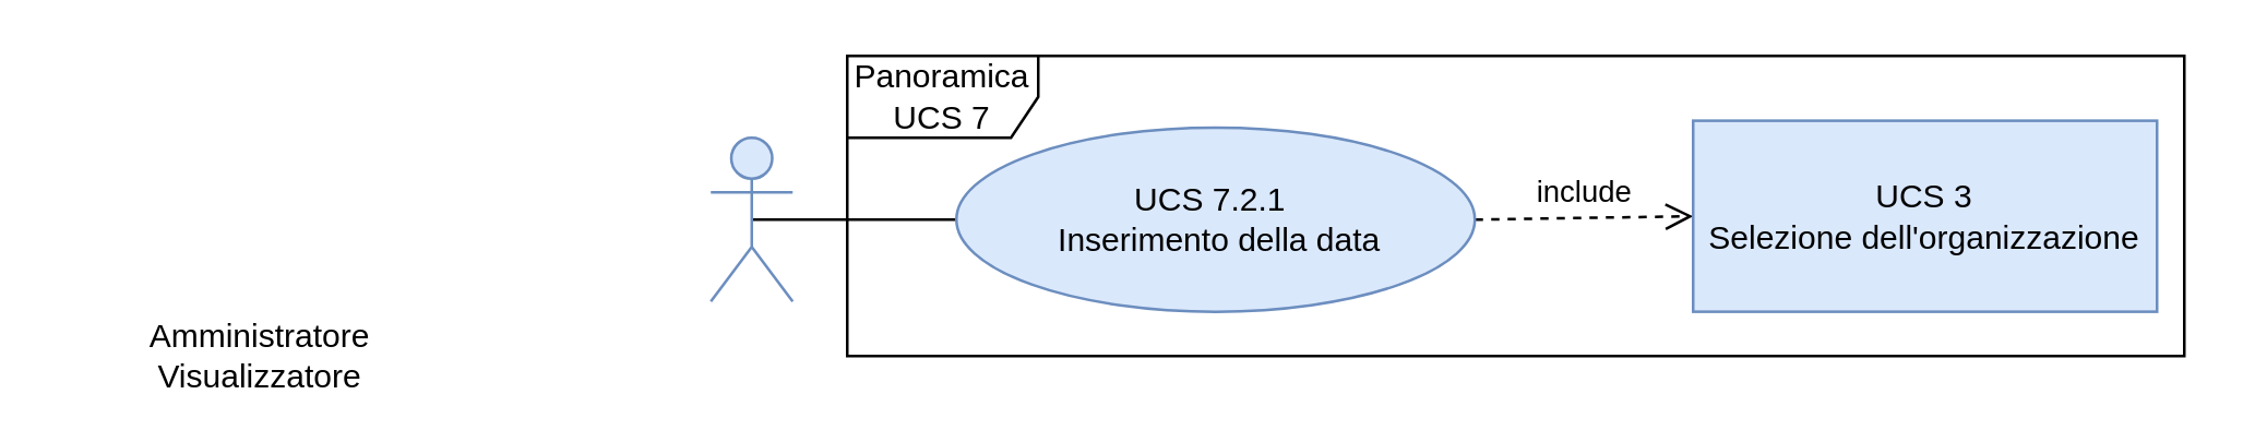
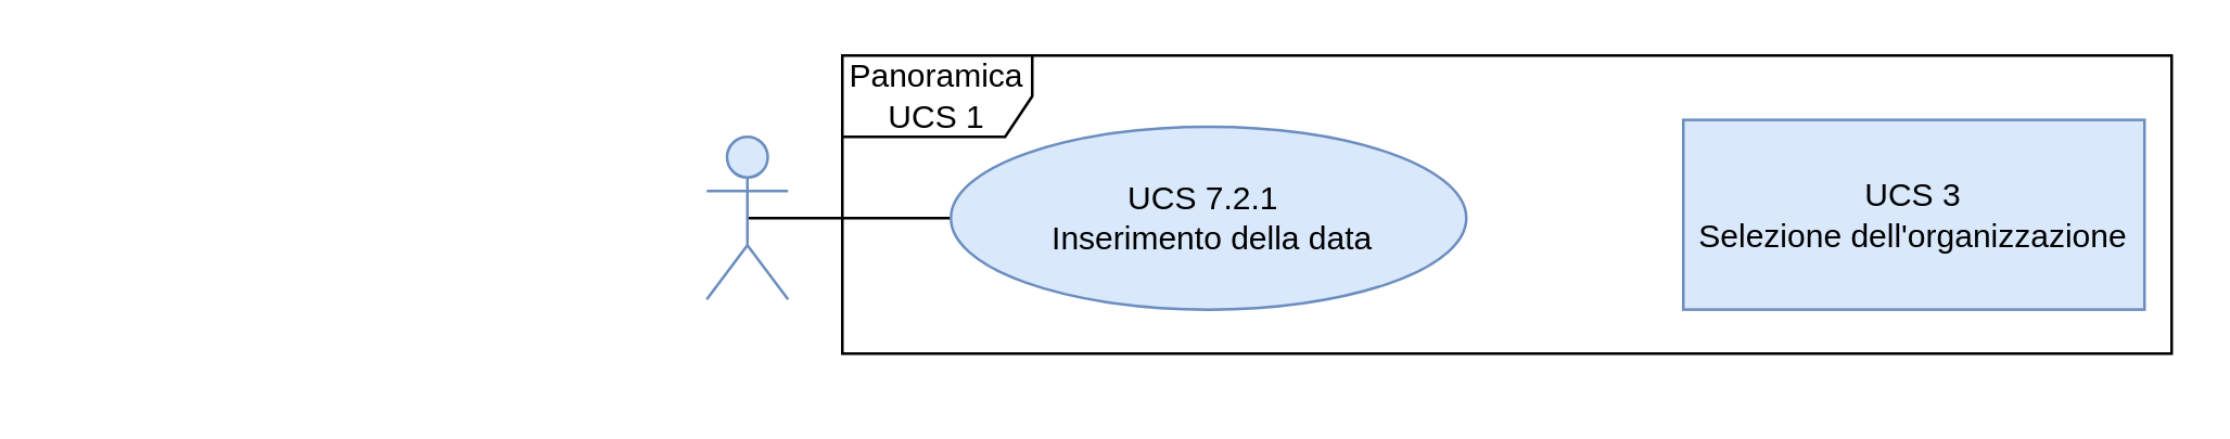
  <mxCell id="0" />
  <mxCell id="1" parent="0" />
- <mxCell id="2" value="Panoramica UCS 7" style="shape=umlFrame;whiteSpace=wrap;html=1;width=70;height=30;" parent="1" vertex="1"><mxGeometry x="310" y="20" width="490" height="110" as="geometry" /></mxCell>
+ <mxCell id="2" value="Panoramica UCS 1" style="shape=umlFrame;whiteSpace=wrap;html=1;width=70;height=30;" parent="1" vertex="1"><mxGeometry x="310" y="20" width="490" height="110" as="geometry" /></mxCell>
  <mxCell id="3" style="edgeStyle=orthogonalEdgeStyle;rounded=0;orthogonalLoop=1;jettySize=auto;html=1;entryX=0;entryY=0.5;entryDx=0;entryDy=0;endArrow=none;endFill=0;exitX=0.5;exitY=0.5;exitDx=0;exitDy=0;exitPerimeter=0;" edge="1" parent="1" source="4" target="6"><mxGeometry relative="1" as="geometry" /></mxCell>
  <mxCell id="4" value="&lt;div style=&quot;line-height: 120%&quot;&gt;&lt;/div&gt;" style="shape=umlActor;verticalLabelPosition=bottom;labelBackgroundColor=#ffffff;verticalAlign=top;html=1;fillColor=#dae8fc;strokeColor=#6c8ebf;" parent="1" vertex="1"><mxGeometry x="260" y="50" width="30" height="60" as="geometry" /></mxCell>
- <mxCell id="5" value="include" style="html=1;verticalAlign=bottom;endArrow=open;dashed=1;endSize=8;exitX=1;exitY=0.5;exitDx=0;exitDy=0;entryX=0;entryY=0.5;entryDx=0;entryDy=0;" parent="1" edge="1" target="8" source="6"><mxGeometry relative="1" as="geometry"><mxPoint x="630" y="79.66" as="sourcePoint" /><mxPoint x="710" y="79.66" as="targetPoint" /></mxGeometry></mxCell>
  <mxCell id="6" value="UCS 7.2.1&amp;nbsp;&lt;br&gt;&amp;nbsp;Inserimento della data" style="ellipse;whiteSpace=wrap;html=1;fillColor=#dae8fc;strokeColor=#6c8ebf;" parent="1" vertex="1"><mxGeometry x="350" y="46.25" width="190" height="67.5" as="geometry" /></mxCell>
- <mxCell id="7" value="&lt;div style=&quot;color: rgb(0 , 0 , 0) ; font-family: &amp;#34;helvetica&amp;#34; ; font-size: 12px ; font-style: normal ; font-variant: normal ; font-weight: 400 ; letter-spacing: normal ; line-height: 120% ; text-align: center ; text-decoration: none ; text-indent: 0px ; text-transform: none ; white-space: nowrap ; word-spacing: 0px&quot;&gt;Amministratore&lt;/div&gt;&lt;div style=&quot;color: rgb(0 , 0 , 0) ; font-family: &amp;#34;helvetica&amp;#34; ; font-size: 12px ; font-style: normal ; font-variant: normal ; font-weight: 400 ; letter-spacing: normal ; line-height: 120% ; text-align: center ; text-decoration: none ; text-indent: 0px ; text-transform: none ; white-space: nowrap ; word-spacing: 0px&quot;&gt;&amp;nbsp;Visualizzatore&amp;nbsp;&lt;/div&gt;" style="text;html=1;strokeColor=none;fillColor=none;align=center;verticalAlign=middle;whiteSpace=wrap;rounded=0;" parent="1" vertex="1"><mxGeometry x="20" y="120" width="150" height="20" as="geometry" /></mxCell>
  <mxCell id="8" value="UCS 3&lt;br&gt;Selezione dell'organizzazione" style="whiteSpace=wrap;html=1;fillColor=#dae8fc;strokeColor=#6c8ebf;rounded=0;" vertex="1" parent="1"><mxGeometry x="620" y="43.75" width="170" height="70" as="geometry" /></mxCell>
